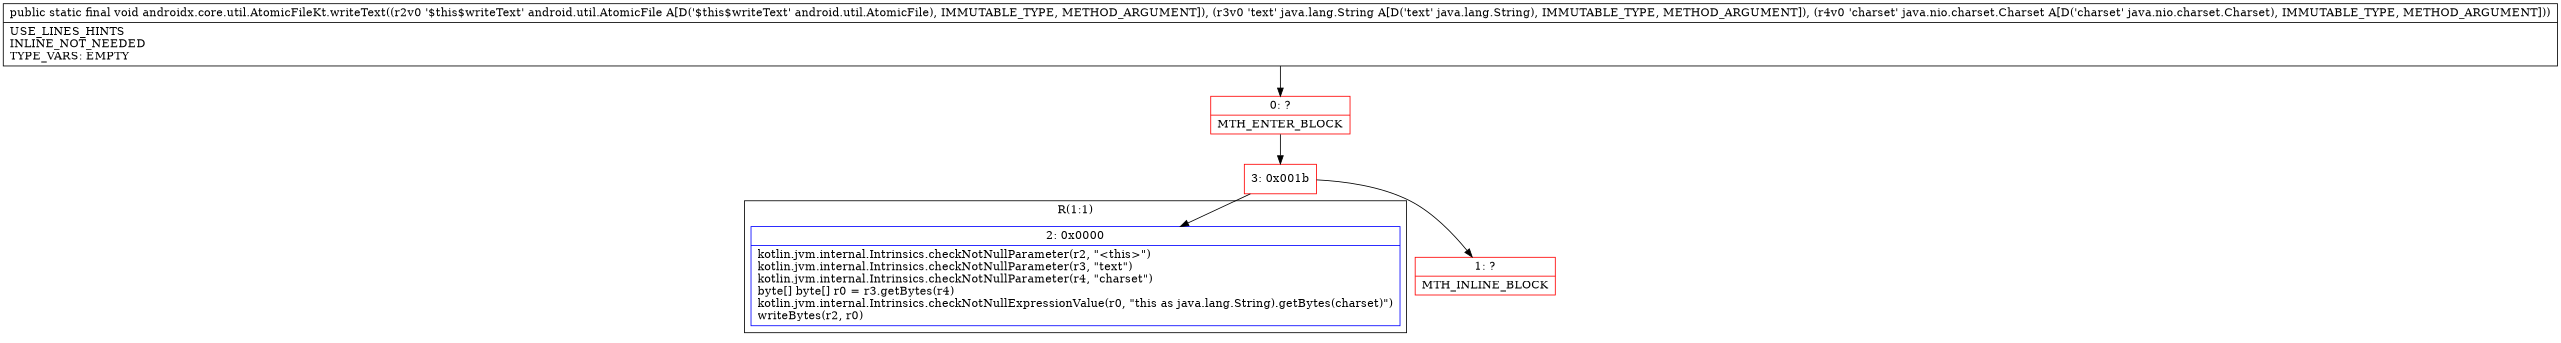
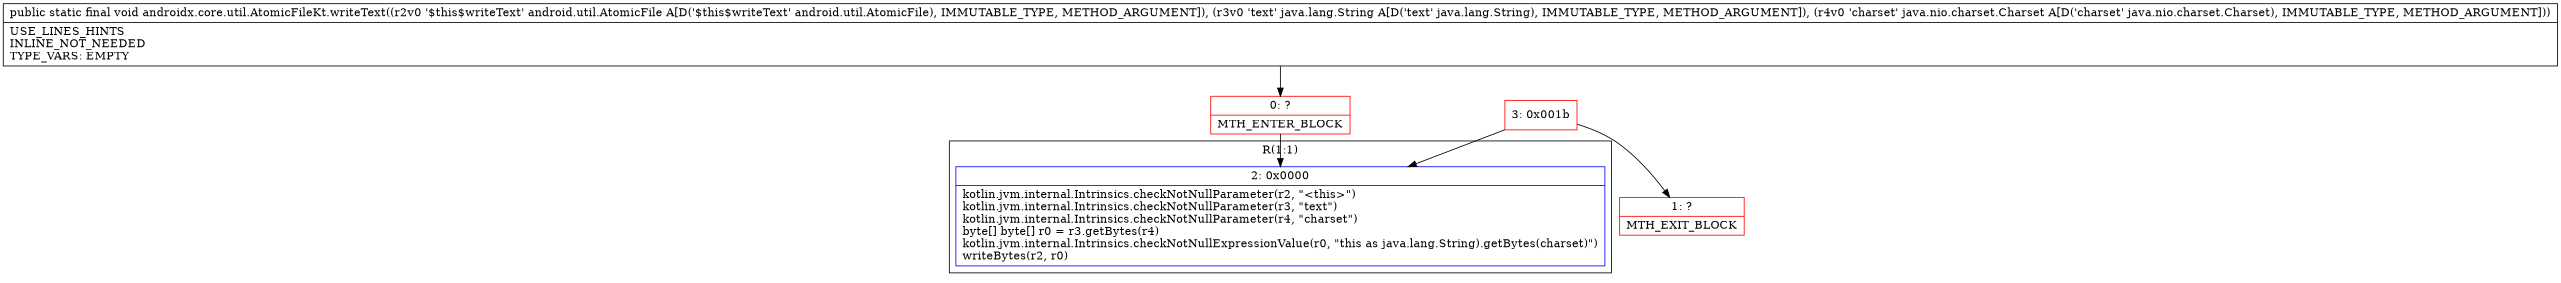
  digraph {
    node [color=red shape=record]
    n1 [color=blue label="{2\:\ 0x0000|kotlin.jvm.internal.Intrinsics.checkNotNullParameter(r2, \"\<this\>\")\lkotlin.jvm.internal.Intrinsics.checkNotNullParameter(r3, \"text\")\lkotlin.jvm.internal.Intrinsics.checkNotNullParameter(r4, \"charset\")\lbyte[] byte[] r0 = r3.getBytes(r4)\lkotlin.jvm.internal.Intrinsics.checkNotNullExpressionValue(r0, \"this as java.lang.String).getBytes(charset)\")\lwriteBytes(r2, r0)\l}"]
    n2 [label="{3\:\ 0x001b}"]
-   n3 [label="{1\:\ ?|MTH_INLINE_BLOCK\l}"]
+   n3 [label="{1\:\ ?|MTH_EXIT_BLOCK\l}"]
    n4 [label="{0\:\ ?|MTH_ENTER_BLOCK\l}"]
    n5 [label="{public static final void androidx.core.util.AtomicFileKt.writeText((r2v0 '$this$writeText' android.util.AtomicFile A[D('$this$writeText' android.util.AtomicFile), IMMUTABLE_TYPE, METHOD_ARGUMENT]), (r3v0 'text' java.lang.String A[D('text' java.lang.String), IMMUTABLE_TYPE, METHOD_ARGUMENT]), (r4v0 'charset' java.nio.charset.Charset A[D('charset' java.nio.charset.Charset), IMMUTABLE_TYPE, METHOD_ARGUMENT]))  | USE_LINES_HINTS\lINLINE_NOT_NEEDED\lTYPE_VARS: EMPTY\l}" color=""]
    subgraph cluster_1 {
      label="R(1:1)"
      n1
    }
    n2 -> n1
    n2 -> n3
-   n4 -> n2
+   n4 -> n1
    n5 -> n4
  }
